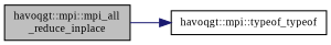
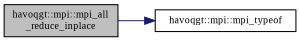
  digraph {
    rankdir=LR
    fontname="Liberation Serif"
    node [color=black fontname="Liberation Serif" fontsize=10 shape=record style=filled]
    n1 [fillcolor=grey75 fontcolor=black height=0.2 label="havoqgt::mpi::mpi_all\l_reduce_inplace" width=0.4]
-   n2 [fillcolor=white height=0.2 label="havoqgt::mpi::typeof_typeof" width=0.4]
+   n2 [fillcolor=white height=0.2 label="havoqgt::mpi::mpi_typeof" width=0.4]
    n1 -> n2 [color=midnightblue fontname="Liberation Serif" fontsize=10 labelfontname=Helvetica labelfontsize=10 style=solid]
  }
